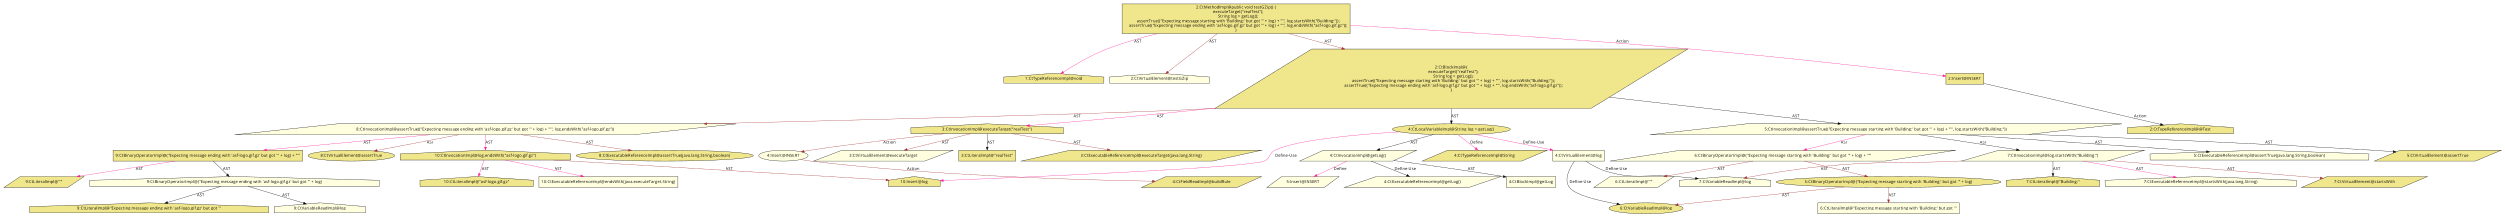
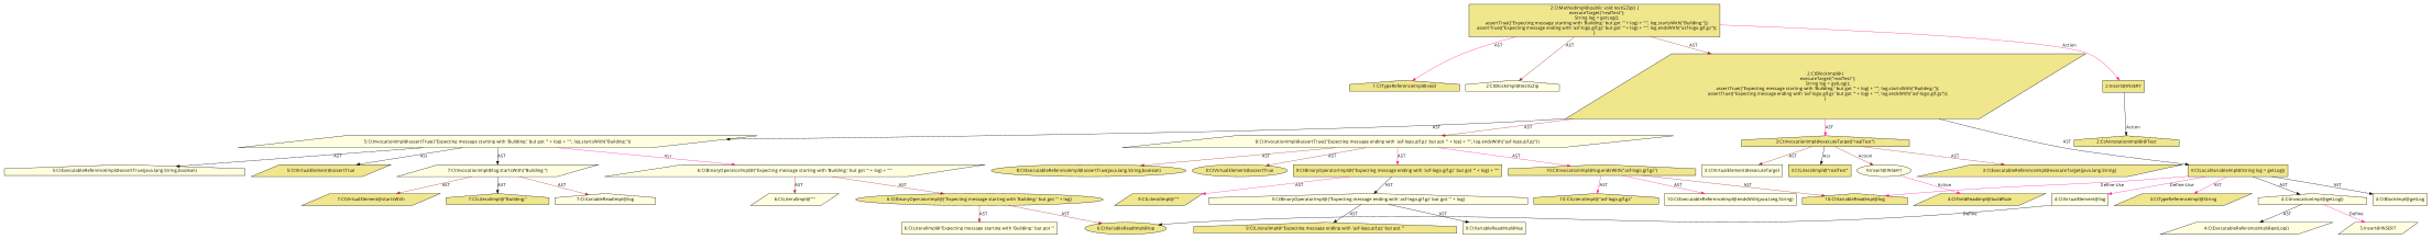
  digraph {
    fontname="Open Sans"
    node [fillcolor=khaki fontname="Open Sans" shape=parallelogram style=filled]
    edge [color=brown fontname="Open Sans"]
    n1 [label="1:CtTypeReferenceImpl@void" shape=house]
-   n2 [fillcolor=lightyellow label="2:CtVirtualElement@testGZip" shape=house]
+   n2 [fillcolor=lightyellow label="2:CtBlockImpl@testGZip" shape=house]
    n3 [label="3:CtExecutableReferenceImpl@executeTarget(java.lang.String)"]
-   n4 [fillcolor=lightyellow label="3:CtVirtualElement@executeTarget"]
+   n4 [fillcolor=lightyellow label="3:CtVirtualElement@executeTarget" shape=box]
    n5 [label="3:CtLiteralImpl@\"realTest\"" shape=box]
    n6 [label="3:CtInvocationImpl@executeTarget(\"realTest\")" shape=house]
    n7 [fillcolor=lightyellow label="4:Insert@INSERT" shape=ellipse]
    n8 [label="4:CtFieldReadImpl@buildRule"]
    n9 [label="4:CtTypeReferenceImpl@String"]
    n10 [fillcolor=lightyellow label="4:CtExecutableReferenceImpl@getLog()"]
    n11 [fillcolor=lightyellow label="4:CtBlockImpl@getLog" shape=box]
-   n12 [fillcolor=lightyellow label="4:CtInvocationImpl@getLog()"]
+   n12 [fillcolor=lightyellow label="4:CtInvocationImpl@getLog()" shape=house]
    n13 [fillcolor=lightyellow label="5:Insert@INSERT"]
    n14 [fillcolor=lightyellow label="4:CtVirtualElement@log" shape=box]
    n15 [label="6:CtVariableReadImpl@log" shape=ellipse]
    n16 [fillcolor=lightyellow label="7:CtVariableReadImpl@log" shape=house]
-   n17 [fillcolor=lightyellow label="9:CtVariableReadImpl@log" shape=house]
-   n18 [label="10:Insert@log" shape=house]
-   n19 [label="4:CtLocalVariableImpl@String log = getLog()" shape=ellipse]
+   n17 [fillcolor=lightyellow label="9:CtVariableReadImpl@log" shape=box]
+   n18 [label="10:CtVariableReadImpl@log" shape=house]
+   n19 [label="4:CtLocalVariableImpl@String log = getLog()" shape=box]
    n20 [fillcolor=lightyellow label="5:CtExecutableReferenceImpl@assertTrue(java.lang.String,boolean)" shape=house]
    n21 [label="5:CtVirtualElement@assertTrue"]
    n22 [fillcolor=lightyellow label="6:CtLiteralImpl@\"Expecting message starting with 'Building:' but got '\"" shape=box]
    n23 [label="6:CtBinaryOperatorImpl@(\"Expecting message starting with 'Building:' but got '\" + log)" shape=ellipse]
    n24 [fillcolor=lightyellow label="6:CtLiteralImpl@\"'\""]
    n25 [fillcolor=lightyellow label="6:CtBinaryOperatorImpl@(\"Expecting message starting with 'Building:' but got '\" + log) + \"'\""]
-   n26 [fillcolor=lightyellow label="7:CtExecutableReferenceImpl@startsWith(java.lang.String)" shape=house]
    n27 [label="7:CtVirtualElement@startsWith"]
    n28 [label="7:CtLiteralImpl@\"Building:\"" shape=house]
    n29 [fillcolor=lightyellow label="7:CtInvocationImpl@log.startsWith(\"Building:\")"]
    n30 [fillcolor=lightyellow label="5:CtInvocationImpl@assertTrue((\"Expecting message starting with 'Building:' but got '\" + log) + \"'\", log.startsWith(\"Building:\"))"]
    n31 [label="8:CtExecutableReferenceImpl@assertTrue(java.lang.String,boolean)" shape=ellipse]
    n32 [label="8:CtVirtualElement@assertTrue" shape=ellipse]
    n33 [label="9:CtLiteralImpl@\"Expecting message ending with 'asf-logo.gif.gz' but got '\"" shape=house]
    n34 [fillcolor=lightyellow label="9:CtBinaryOperatorImpl@(\"Expecting message ending with 'asf-logo.gif.gz' but got '\" + log)" shape=house]
    n35 [label="9:CtLiteralImpl@\"'\""]
    n36 [label="9:CtBinaryOperatorImpl@(\"Expecting message ending with 'asf-logo.gif.gz' but got '\" + log) + \"'\"" shape=box]
-   n37 [fillcolor=lightyellow label="10:CtExecutableReferenceImpl@endsWith(java.executeTarget.String)" shape=box]
+   n37 [fillcolor=lightyellow label="10:CtExecutableReferenceImpl@endsWith(java.lang.String)" shape=box]
    n38 [label="10:CtLiteralImpl@\"asf-logo.gif.gz\"" shape=house]
    n39 [label="10:CtInvocationImpl@log.endsWith(\"asf-logo.gif.gz\")" shape=house]
    n40 [fillcolor=lightyellow label="8:CtInvocationImpl@assertTrue((\"Expecting message ending with 'asf-logo.gif.gz' but got '\" + log) + \"'\", log.endsWith(\"asf-logo.gif.gz\"))"]
    n41 [label="2:CtBlockImpl@\{\n    executeTarget(\"realTest\");\n    String log = getLog();\n    assertTrue((\"Expecting message starting with 'Building:' but got '\" + log) + \"'\", log.startsWith(\"Building:\"));\n    assertTrue((\"Expecting message ending with 'asf-logo.gif.gz' but got '\" + log) + \"'\", log.endsWith(\"asf-logo.gif.gz\"));\n\}"]
    n42 [label="2:CtMethodImpl@public void testGZip() \{\n    executeTarget(\"realTest\");\n    String log = getLog();\n    assertTrue((\"Expecting message starting with 'Building:' but got '\" + log) + \"'\", log.startsWith(\"Building:\"));\n    assertTrue((\"Expecting message ending with 'asf-logo.gif.gz' but got '\" + log) + \"'\", log.endsWith(\"asf-logo.gif.gz\"));\n\}" shape=box]
    n43 [label="2:Insert@INSERT" shape=box]
-   n44 [label="2:CtTypeReferenceImpl@@Test" shape=house]
+   n44 [label="2:CtAnnotationImpl@@Test" shape=house]
    n6 -> n3 [label=AST]
    n6 -> n4 [label=AST]
    n6 -> n5 [color=black label=AST]
    n6 -> n7 [label=Action]
-   n7 -> n8 [label=Action]
-   n12 -> n10 [color=black label="Define-Use"]
-   n12 -> n11 [color=black label=AST]
+   n7 -> n8 [color=deeppink label=Action]
+   n12 -> n10 [color=black label=AST]
+   n19 -> n11 [color=black label=AST]
    n12 -> n13 [color=deeppink label=Define]
-   n14 -> n15 [color=black label="Define-Use"]
-   n14 -> n16 [color=black label="Define-Use"]
-   n19 -> n9 [color=deeppink label=Define]
+   n14 -> n15 [color=black label=Define]
+   n19 -> n9 [color=deeppink label=AST]
    n19 -> n12 [color=black label=AST]
    n19 -> n14 [color=deeppink label="Define-Use"]
    n19 -> n18 [color=deeppink label="Define-Use"]
    n23 -> n15 [label=AST]
    n23 -> n22 [label=AST]
    n25 -> n23 [label=AST]
    n25 -> n24 [label=AST]
    n29 -> n16 [label=AST]
-   n29 -> n26 [color=deeppink label=AST]
    n29 -> n27 [label=AST]
    n29 -> n28 [color=black label=AST]
    n30 -> n20 [color=black label=AST]
    n30 -> n21 [color=black label=AST]
    n30 -> n25 [color=deeppink label=AST]
    n30 -> n29 [color=black label=AST]
    n34 -> n17 [color=black label=AST]
    n34 -> n33 [color=black label=AST]
    n36 -> n34 [color=black label=AST]
    n36 -> n35 [color=deeppink label=AST]
    n39 -> n18 [label=AST]
    n39 -> n37 [color=deeppink label=AST]
    n39 -> n38 [color=deeppink label=AST]
    n40 -> n31 [label=AST]
    n40 -> n32 [label=AST]
    n40 -> n36 [color=deeppink label=AST]
    n40 -> n39 [color=deeppink label=AST]
    n41 -> n6 [color=deeppink label=AST]
    n41 -> n19 [color=black label=AST]
    n41 -> n30 [color=black label=AST]
    n41 -> n40 [label=AST]
    n42 -> n1 [color=deeppink label=AST]
    n42 -> n2 [label=AST]
    n42 -> n41 [label=AST]
    n42 -> n43 [color=deeppink label=Action]
    n43 -> n44 [color=black label=Action]
  }
